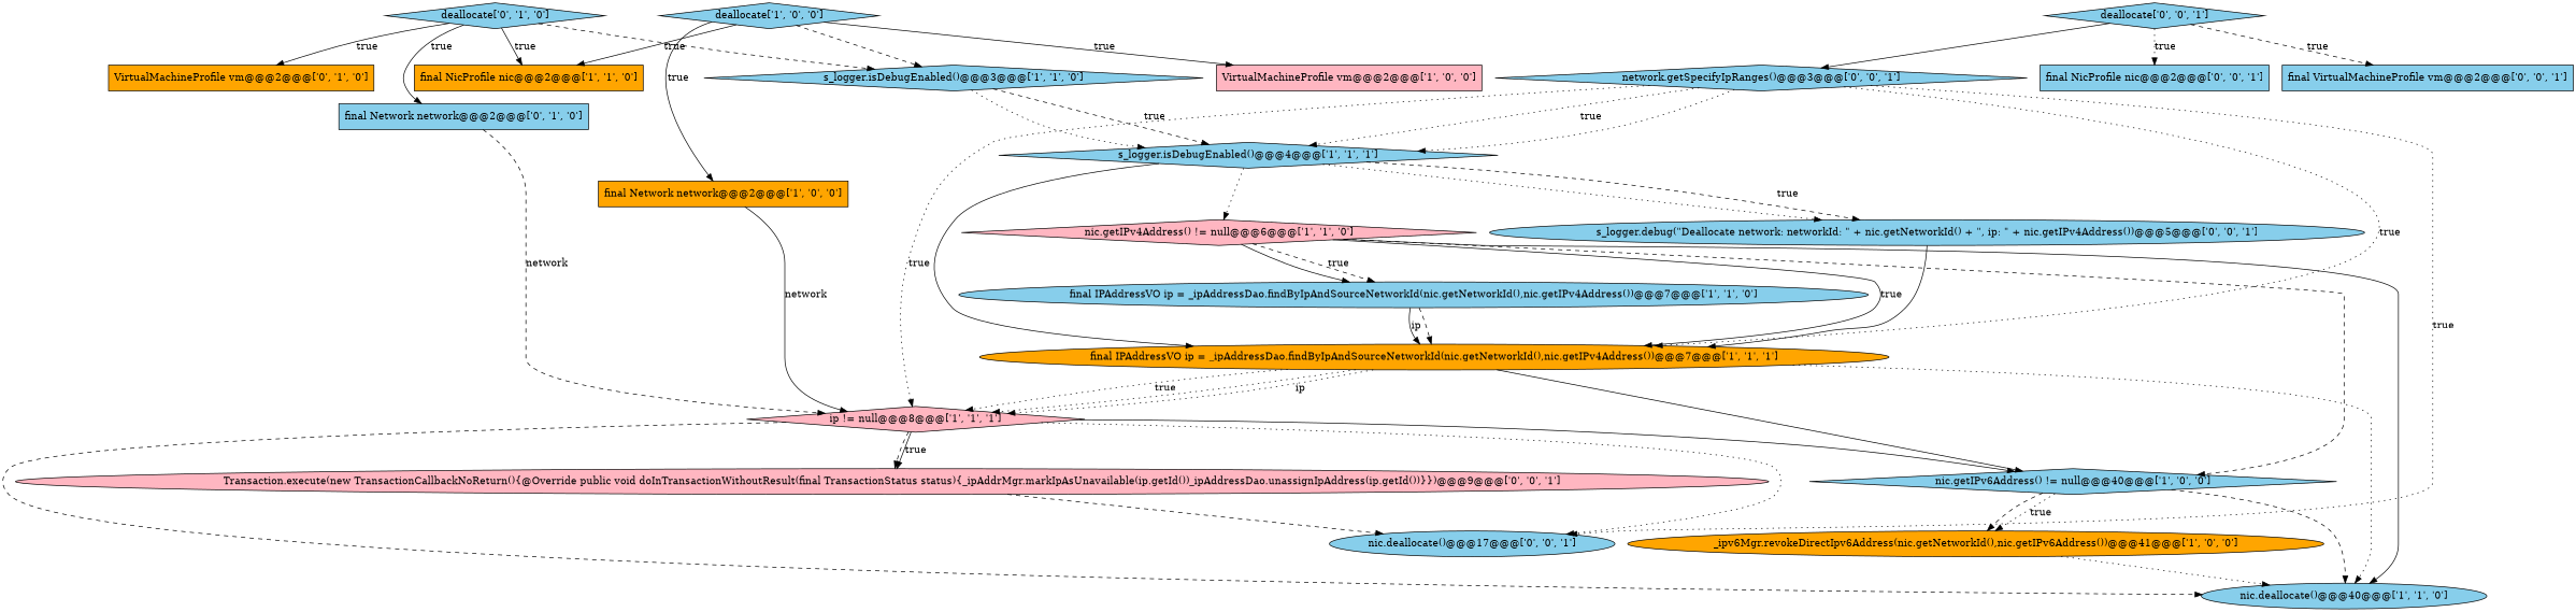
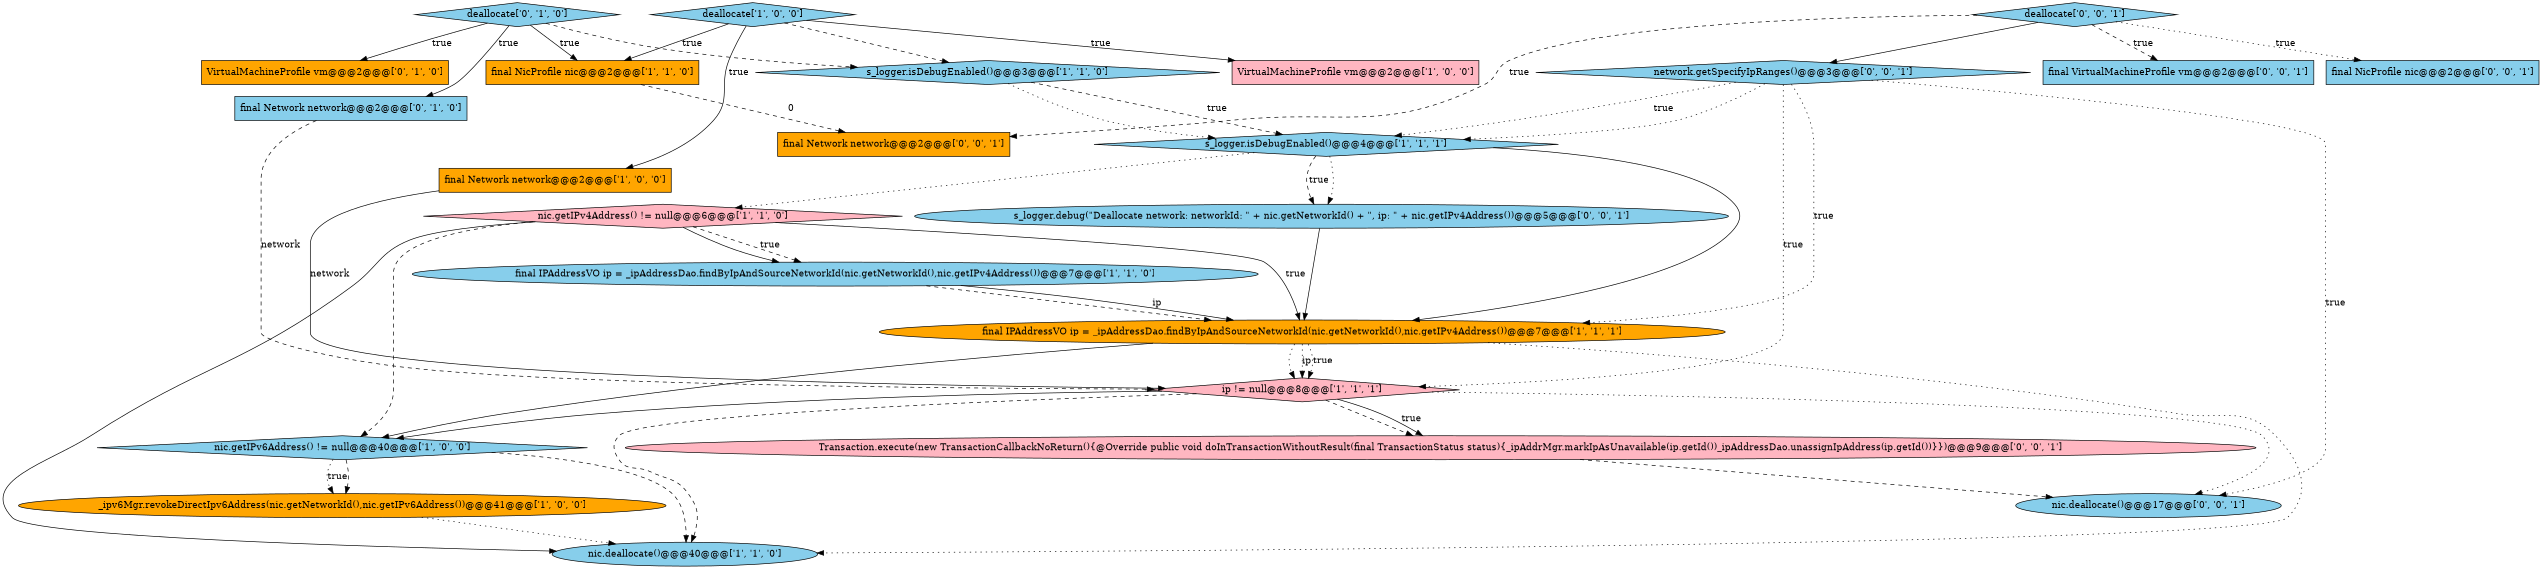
  digraph {
    node [fillcolor=skyblue shape=diamond style=filled]
    edge [style=solid]
    n1 [fillcolor=orange label="final NicProfile nic@@@2@@@['1', '1', '0']" shape=box]
+   n2 [fillcolor=orange label="final Network network@@@2@@@['0', '0', '1']" shape=box]
    n3 [label="deallocate['0', '0', '1']"]
    n4 [label="network.getSpecifyIpRanges()@@@3@@@['0', '0', '1']"]
    n5 [label="final VirtualMachineProfile vm@@@2@@@['0', '0', '1']" shape=box]
    n6 [label="final NicProfile nic@@@2@@@['0', '0', '1']" shape=box]
    n7 [label="nic.deallocate()@@@17@@@['0', '0', '1']" shape=ellipse]
    n8 [label="s_logger.isDebugEnabled()@@@4@@@['1', '1', '1']"]
    n9 [fillcolor=orange label="final IPAddressVO ip = _ipAddressDao.findByIpAndSourceNetworkId(nic.getNetworkId(),nic.getIPv4Address())@@@7@@@['1', '1', '1']" shape=ellipse]
    n10 [fillcolor=lightpink label="ip != null@@@8@@@['1', '1', '1']"]
    n11 [fillcolor=lightpink label="Transaction.execute(new TransactionCallbackNoReturn(){@Override public void doInTransactionWithoutResult(final TransactionStatus status){_ipAddrMgr.markIpAsUnavailable(ip.getId())_ipAddressDao.unassignIpAddress(ip.getId())}})@@@9@@@['0', '0', '1']" shape=ellipse]
    n12 [fillcolor=lightpink label="nic.getIPv4Address() != null@@@6@@@['1', '1', '0']"]
    n13 [label="s_logger.debug(\"Deallocate network: networkId: \" + nic.getNetworkId() + \", ip: \" + nic.getIPv4Address())@@@5@@@['0', '0', '1']" shape=ellipse]
    n14 [label="nic.getIPv6Address() != null@@@40@@@['1', '0', '0']"]
    n15 [label="nic.deallocate()@@@40@@@['1', '1', '0']" shape=ellipse]
    n16 [label="final IPAddressVO ip = _ipAddressDao.findByIpAndSourceNetworkId(nic.getNetworkId(),nic.getIPv4Address())@@@7@@@['1', '1', '0']" shape=ellipse]
    n17 [label="deallocate['0', '1', '0']"]
    n18 [fillcolor=orange label="VirtualMachineProfile vm@@@2@@@['0', '1', '0']" shape=box]
    n19 [label="final Network network@@@2@@@['0', '1', '0']" shape=box]
    n20 [label="s_logger.isDebugEnabled()@@@3@@@['1', '1', '0']"]
    n21 [fillcolor=orange label="_ipv6Mgr.revokeDirectIpv6Address(nic.getNetworkId(),nic.getIPv6Address())@@@41@@@['1', '0', '0']" shape=ellipse]
    n22 [label="deallocate['1', '0', '0']"]
    n23 [fillcolor=orange label="final Network network@@@2@@@['1', '0', '0']" shape=box]
    n24 [fillcolor=lightpink label="VirtualMachineProfile vm@@@2@@@['1', '0', '0']" shape=box]
+   n1 -> n2 [label=0 style=dashed]
+   n3 -> n2 [label=true style=dashed]
    n3 -> n4
    n3 -> n5 [label=true style=dashed]
    n3 -> n6 [label=true style=dotted]
    n4 -> n7 [label=true style=dotted]
    n4 -> n8 [label=true style=dotted]
    n4 -> n8 [style=dotted]
    n4 -> n9 [label=true style=dotted]
    n4 -> n10 [label=true style=dotted]
    n8 -> n9
    n8 -> n12 [style=dotted]
    n8 -> n13 [style=dotted]
    n8 -> n13 [label=true style=dashed]
    n9 -> n10 [style=dotted]
    n9 -> n10 [label=ip style=dotted]
    n9 -> n10 [label=true style=dotted]
    n9 -> n14
    n9 -> n15 [style=dotted]
    n10 -> n7 [style=dotted]
    n10 -> n11 [style=dashed]
    n10 -> n11 [label=true]
    n10 -> n14
    n10 -> n15 [style=dashed]
    n11 -> n7 [style=dashed]
    n12 -> n9 [label=true]
    n12 -> n14 [style=dashed]
    n12 -> n15
    n12 -> n16 [label=true style=dashed]
    n12 -> n16
    n13 -> n9
    n14 -> n15 [style=dashed]
    n14 -> n21 [label=true style=dotted]
    n14 -> n21 [style=dashed]
    n16 -> n9 [style=dashed]
    n16 -> n9 [label=ip]
    n17 -> n1 [label=true]
    n17 -> n18 [label=true]
    n17 -> n19 [label=true]
    n17 -> n20 [style=dashed]
    n19 -> n10 [label=network style=dashed]
    n20 -> n8 [label=true style=dashed]
    n20 -> n8 [style=dotted]
    n21 -> n15 [style=dotted]
    n22 -> n1 [label=true]
    n22 -> n20 [style=dashed]
    n22 -> n23 [label=true]
    n22 -> n24 [label=true]
    n23 -> n10 [label=network]
  }
